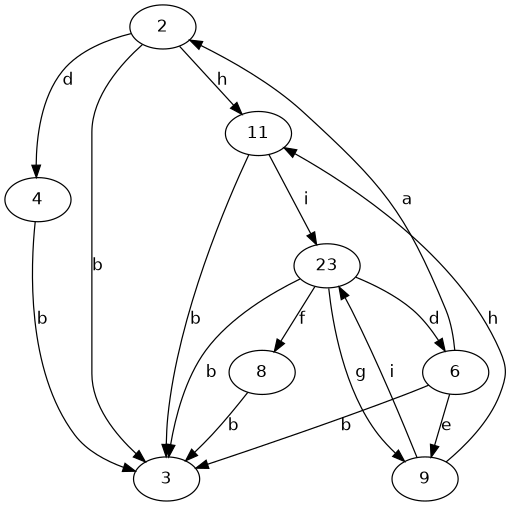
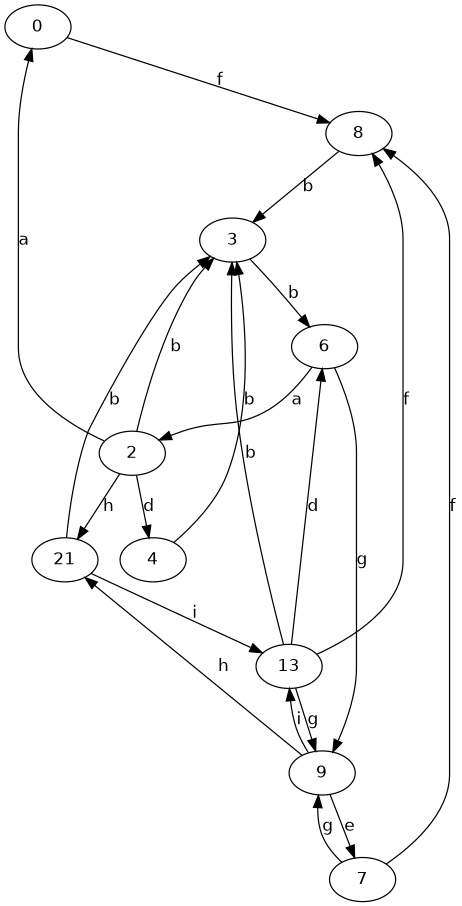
  strict digraph {
    fontname="DejaVu Sans"
    node [fontname="DejaVu Sans"]
    edge [fontname="DejaVu Sans"]
+   0
    8
    3
    2
    4
-   11
-   13 [label=23]
+   11 [label=21]
+   13
    6
    9
+   7
+   0 -> 8 [label=f]
    8 -> 3 [label=b]
+   2 -> 0 [label=a]
    2 -> 3 [label=b]
    2 -> 4 [label=d]
    2 -> 11 [label=h]
    4 -> 3 [label=b]
    11 -> 3 [label=b]
    11 -> 13 [label=i]
    13 -> 8 [label=f]
    13 -> 3 [label=b]
    13 -> 6 [label=d]
    13 -> 9 [label=g]
-   6 -> 3 [label=b]
+   3 -> 6 [label=b]
    6 -> 2 [label=a]
-   6 -> 9 [label=e]
+   6 -> 9 [label=g]
    9 -> 11 [label=h]
    9 -> 13 [label=i]
+   9 -> 7 [label=e]
+   7 -> 8 [label=f]
+   7 -> 9 [label=g]
  }
